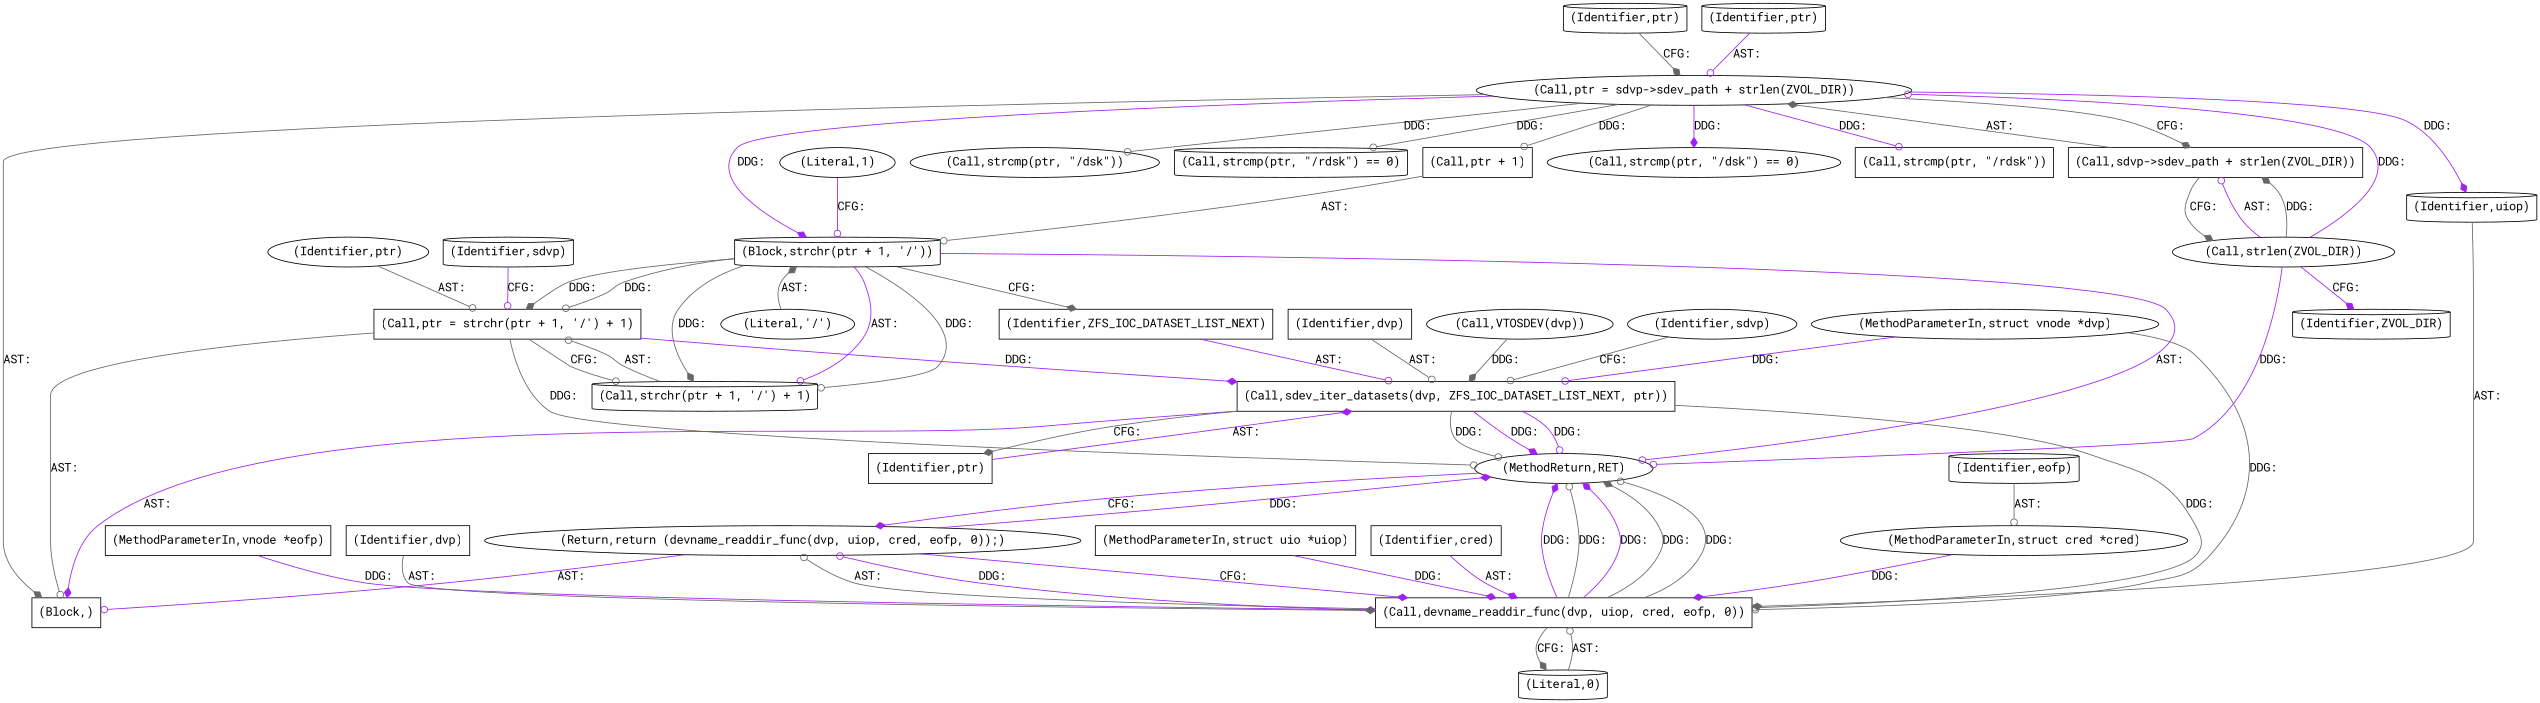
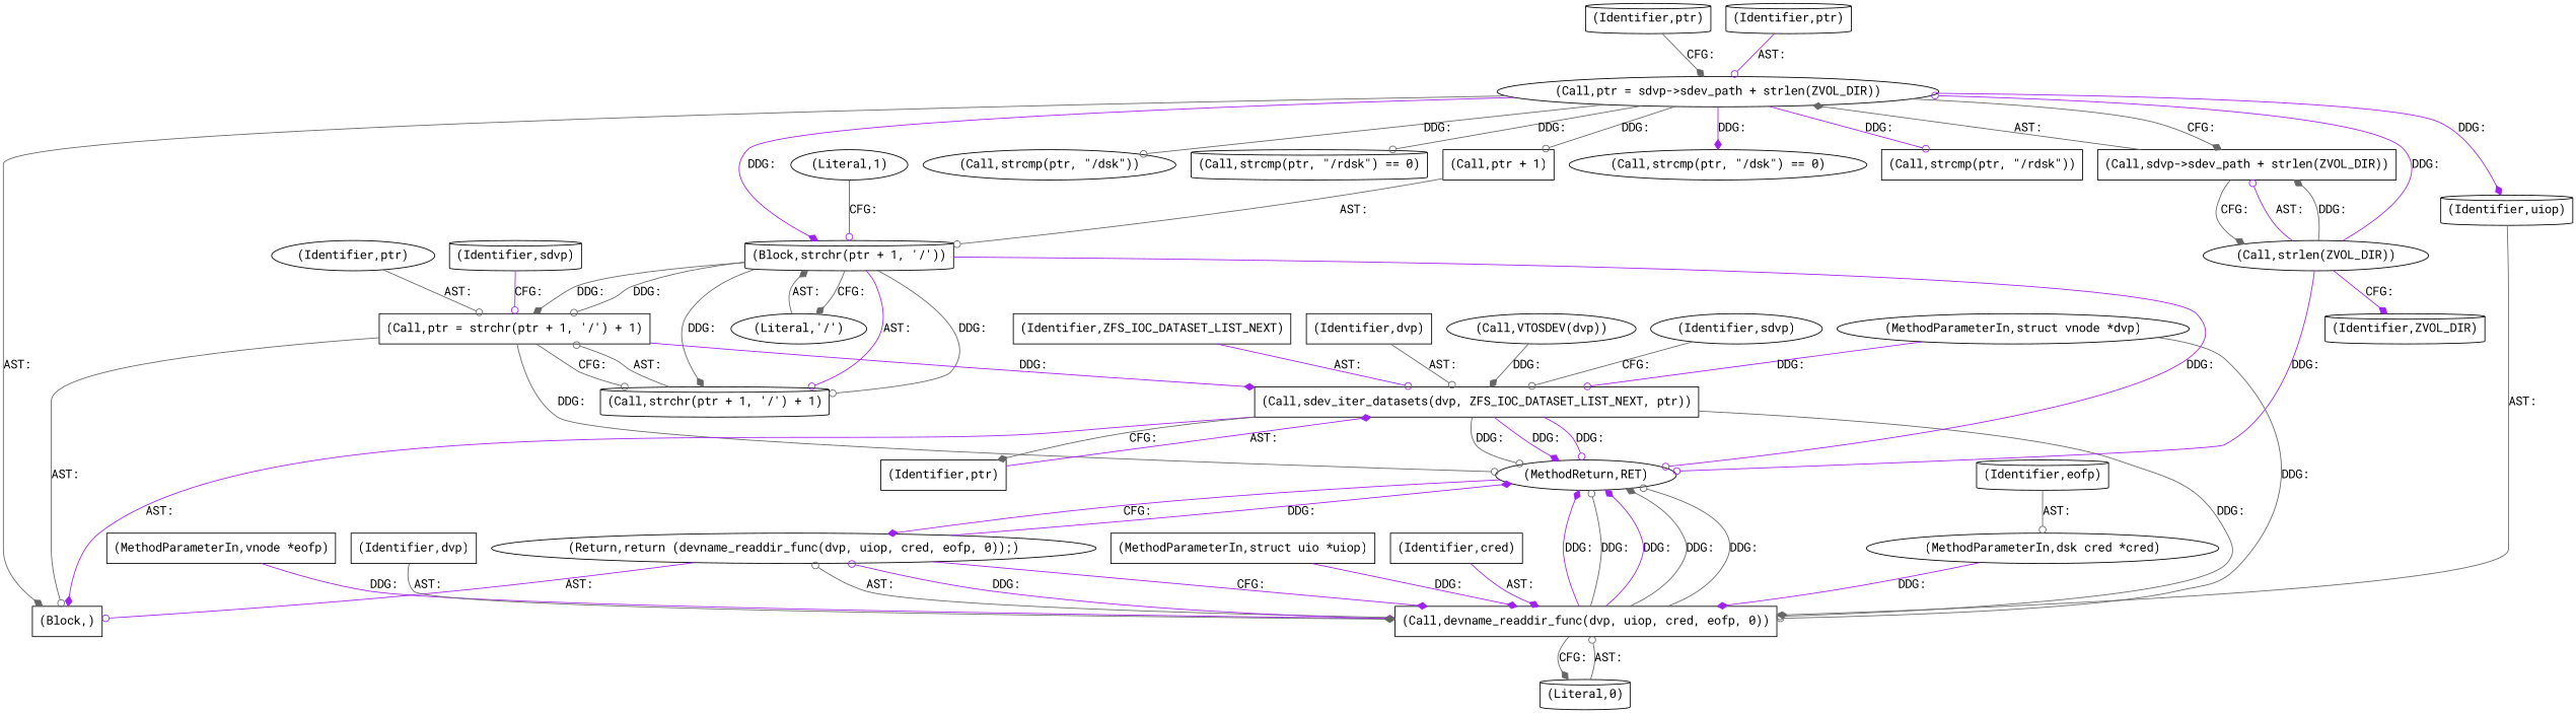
  digraph {
    fontname="Roboto Mono"
    node [fontname="Roboto Mono" shape=box]
    edge [arrowhead=odot color=gray40 fontname="Roboto Mono"]
    n1 [label="(Call,ptr = strchr(ptr + 1, '/') + 1)"]
    n2 [label="(Call,sdev_iter_datasets(dvp, ZFS_IOC_DATASET_LIST_NEXT, ptr))"]
    n3 [label="(MethodReturn,RET)" shape=ellipse]
    n4 [label="(Call,strchr(ptr + 1, '/') + 1)" shape=cylinder]
    n5 [label="(Block,)"]
    n6 [label="(Call,devname_readdir_func(dvp, uiop, cred, eofp, 0))"]
    n7 [label="(Identifier,ptr)"]
    n8 [label="(Return,return (devname_readdir_func(dvp, uiop, cred, eofp, 0));)" shape=ellipse]
    n9 [label="(Block,strchr(ptr + 1, '/'))" shape=cylinder]
    n10 [label="(Literal,'/')" shape=ellipse]
    n11 [label="(Call,ptr = sdvp->sdev_path + strlen(ZVOL_DIR))" shape=ellipse]
    n12 [label="(Call,strcmp(ptr, \"/dsk\"))" shape=ellipse]
    n13 [label="(Call,strcmp(ptr, \"/rdsk\") == 0)" shape=cylinder]
    n14 [label="(Call,sdvp->sdev_path + strlen(ZVOL_DIR))"]
    n15 [label="(Call,strcmp(ptr, \"/dsk\") == 0)" shape=ellipse]
    n16 [label="(Call,strcmp(ptr, \"/rdsk\"))"]
    n17 [label="(Call,ptr + 1)"]
    n18 [label="(Identifier,uiop)" shape=cylinder]
    n19 [label="(Call,strlen(ZVOL_DIR))" shape=ellipse]
    n20 [label="(Identifier,ZVOL_DIR)" shape=cylinder]
    n21 [label="(Literal,0)" shape=cylinder]
    n22 [label="(Identifier,dvp)"]
    n23 [label="(Literal,1)" shape=ellipse]
-   n24 [label="(MethodParameterIn,struct cred *cred)" shape=ellipse]
+   n24 [label="(MethodParameterIn,dsk cred *cred)" shape=ellipse]
    n25 [label="(Identifier,ptr)" shape=ellipse]
    n26 [label="(Identifier,sdvp)" shape=cylinder]
    n27 [label="(Identifier,ptr)" shape=cylinder]
    n28 [label="(MethodParameterIn,vnode *eofp)"]
    n29 [label="(Call,VTOSDEV(dvp))" shape=ellipse]
    n30 [label="(Identifier,eofp)" shape=cylinder]
    n31 [label="(Identifier,dvp)"]
    n32 [label="(Identifier,ZFS_IOC_DATASET_LIST_NEXT)"]
    n33 [label="(MethodParameterIn,struct vnode *dvp)" shape=ellipse]
    n34 [label="(Identifier,ptr)" shape=cylinder]
    n35 [label="(MethodParameterIn,struct uio *uiop)"]
    n36 [label="(Identifier,sdvp)" shape=ellipse]
    n37 [label="(Identifier,cred)"]
    n1 -> n2 [arrowhead=diamond color=purple label="DDG: "]
    n1 -> n3 [label="DDG: "]
    n1 -> n4 [label="CFG: "]
    n1 -> n5 [label="AST: "]
    n2 -> n3 [arrowhead=diamond color=purple label="DDG: "]
    n2 -> n3 [color=purple label="DDG: "]
    n2 -> n3 [label="DDG: "]
    n2 -> n5 [arrowhead=diamond color=purple label="AST: "]
    n2 -> n6 [label="DDG: "]
    n2 -> n7 [arrowhead=diamond label="CFG: "]
    n3 -> n8 [arrowhead=diamond color=purple label="CFG: "]
    n4 -> n1 [label="AST: "]
    n6 -> n3 [arrowhead=diamond color=purple label="DDG: "]
    n6 -> n3 [label="DDG: "]
    n6 -> n3 [arrowhead=diamond color=purple label="DDG: "]
    n6 -> n3 [arrowhead=diamond label="DDG: "]
    n6 -> n3 [label="DDG: "]
    n6 -> n8 [label="AST: "]
    n6 -> n8 [color=purple label="DDG: "]
    n6 -> n21 [arrowhead=diamond label="CFG: "]
    n7 -> n2 [arrowhead=diamond color=purple label="AST: "]
    n8 -> n3 [arrowhead=diamond color=purple label="DDG: "]
    n8 -> n5 [color=purple label="AST: "]
    n8 -> n6 [arrowhead=diamond color=purple label="CFG: "]
    n9 -> n1 [arrowhead=diamond label="DDG: "]
    n9 -> n1 [label="DDG: "]
-   n9 -> n3 [color=purple label="AST: "]
+   n9 -> n3 [color=purple label="DDG: "]
    n9 -> n4 [color=purple label="AST: "]
    n9 -> n4 [label="DDG: "]
    n9 -> n4 [arrowhead=diamond label="DDG: "]
-   n9 -> n32 [arrowhead=diamond label="CFG: "]
+   n9 -> n10 [arrowhead=diamond label="CFG: "]
    n10 -> n9 [arrowhead=diamond label="AST: "]
    n11 -> n5 [arrowhead=diamond label="AST: "]
    n11 -> n9 [arrowhead=diamond color=purple label="DDG: "]
    n11 -> n12 [label="DDG: "]
    n11 -> n13 [label="DDG: "]
    n11 -> n14 [arrowhead=diamond label="CFG: "]
    n11 -> n15 [arrowhead=diamond color=purple label="DDG: "]
    n11 -> n16 [color=purple label="DDG: "]
    n11 -> n17 [label="DDG: "]
    n11 -> n18 [arrowhead=diamond color=purple label="DDG: "]
    n14 -> n11 [arrowhead=diamond label="AST: "]
    n14 -> n19 [arrowhead=diamond label="CFG: "]
    n17 -> n9 [label="AST: "]
    n18 -> n6 [arrowhead=diamond label="AST: "]
    n19 -> n3 [color=purple label="DDG: "]
    n19 -> n11 [color=purple label="DDG: "]
    n19 -> n14 [color=purple label="AST: "]
    n19 -> n14 [arrowhead=diamond label="DDG: "]
    n19 -> n20 [arrowhead=diamond color=purple label="CFG: "]
    n21 -> n6 [label="AST: "]
    n22 -> n2 [label="AST: "]
    n23 -> n9 [color=purple label="CFG: "]
    n24 -> n6 [arrowhead=diamond color=purple label="DDG: "]
    n25 -> n1 [label="AST: "]
    n26 -> n1 [color=purple label="CFG: "]
    n27 -> n11 [arrowhead=diamond label="CFG: "]
    n28 -> n6 [arrowhead=diamond color=purple label="DDG: "]
    n29 -> n2 [arrowhead=diamond label="DDG: "]
    n30 -> n24 [label="AST: "]
    n31 -> n6 [arrowhead=diamond label="AST: "]
    n32 -> n2 [color=purple label="AST: "]
    n33 -> n2 [color=purple label="DDG: "]
    n33 -> n6 [label="DDG: "]
    n34 -> n11 [color=purple label="AST: "]
    n35 -> n6 [arrowhead=diamond color=purple label="DDG: "]
    n36 -> n2 [label="CFG: "]
    n37 -> n6 [arrowhead=diamond color=purple label="AST: "]
  }
